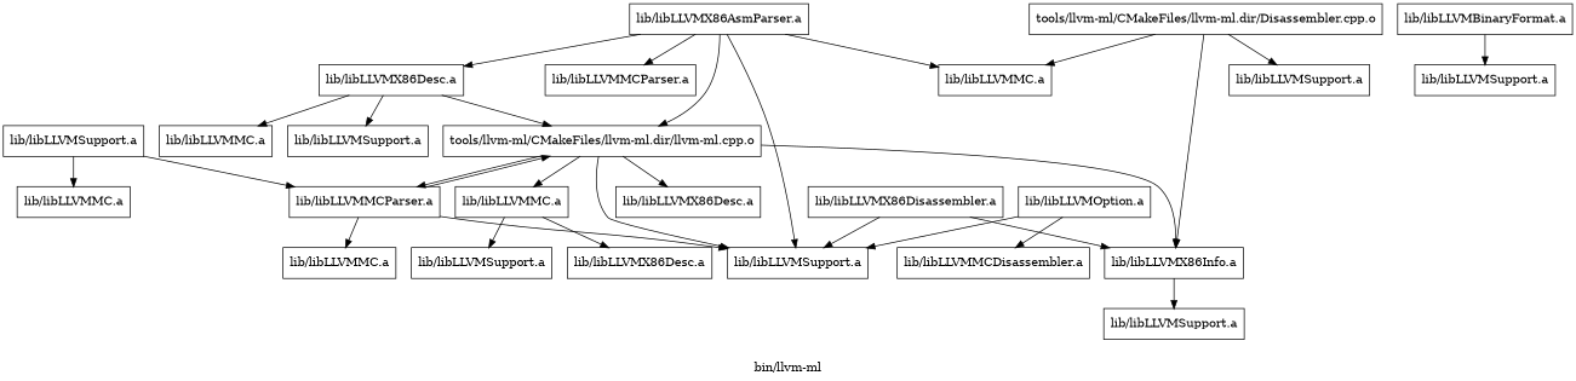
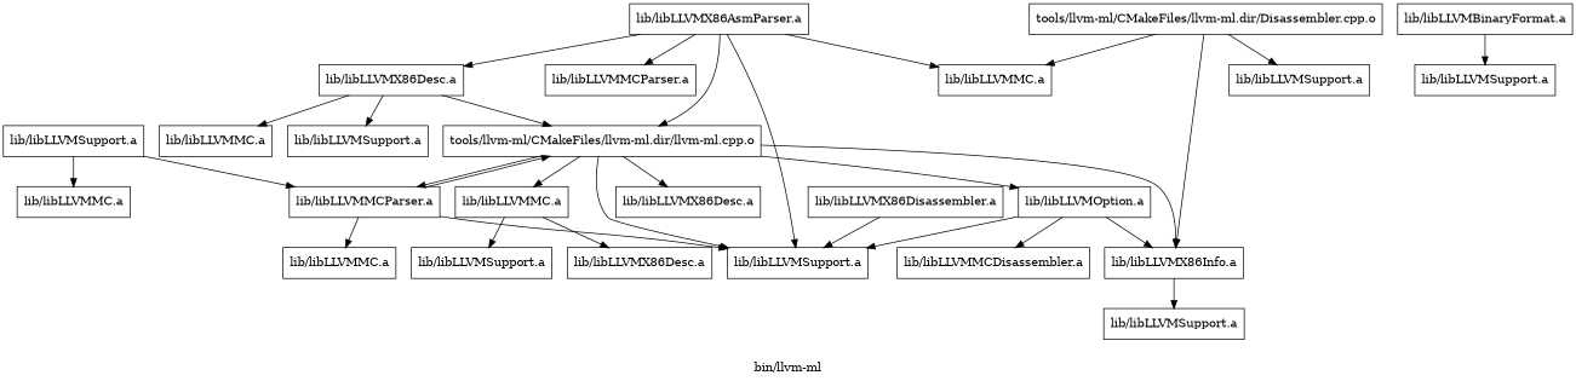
  digraph {
    label="bin/llvm-ml"
    node [shape=record]
    n1 [label="{tools/llvm-ml/CMakeFiles/llvm-ml.dir/llvm-ml.cpp.o}"]
    n2 [label="{lib/libLLVMX86Desc.a}"]
    n3 [label="{lib/libLLVMX86Info.a}"]
    n4 [label="{lib/libLLVMMC.a}"]
    n5 [label="{lib/libLLVMMCParser.a}"]
    n6 [label="{lib/libLLVMOption.a}"]
    n7 [label="{lib/libLLVMSupport.a}"]
    n8 [label="{lib/libLLVMX86AsmParser.a}"]
    n9 [label="{lib/libLLVMX86Desc.a}"]
    n10 [label="{lib/libLLVMMC.a}"]
    n11 [label="{lib/libLLVMMCParser.a}"]
    n12 [label="{lib/libLLVMX86Disassembler.a}"]
    n13 [label="{lib/libLLVMSupport.a}"]
    n14 [label="{lib/libLLVMX86Desc.a}"]
    n15 [label="{lib/libLLVMSupport.a}"]
    n16 [label="{lib/libLLVMMC.a}"]
    n17 [label="{lib/libLLVMMCDisassembler.a}"]
    n18 [label="{lib/libLLVMMC.a}"]
    n19 [label="{lib/libLLVMSupport.a}"]
    n20 [label="{tools/llvm-ml/CMakeFiles/llvm-ml.dir/Disassembler.cpp.o}"]
    n21 [label="{lib/libLLVMSupport.a}"]
    n22 [label="{lib/libLLVMSupport.a}"]
    n23 [label="{lib/libLLVMMC.a}"]
    n24 [label="{lib/libLLVMBinaryFormat.a}"]
    n25 [label="{lib/libLLVMSupport.a}"]
    n1 -> n2
    n1 -> n3
    n1 -> n4
    n1 -> n5
+   n1 -> n6
    n1 -> n7
    n3 -> n13
    n4 -> n14
    n4 -> n15
    n5 -> n1
    n5 -> n7
    n5 -> n16
    n6 -> n7
    n6 -> n17
    n8 -> n1
    n8 -> n7
    n8 -> n9
    n8 -> n10
    n8 -> n11
    n9 -> n1
    n9 -> n18
    n9 -> n19
-   n12 -> n3
+   n6 -> n3
    n12 -> n7
    n20 -> n3
    n20 -> n10
    n20 -> n21
    n22 -> n5
    n22 -> n23
    n24 -> n25
  }
